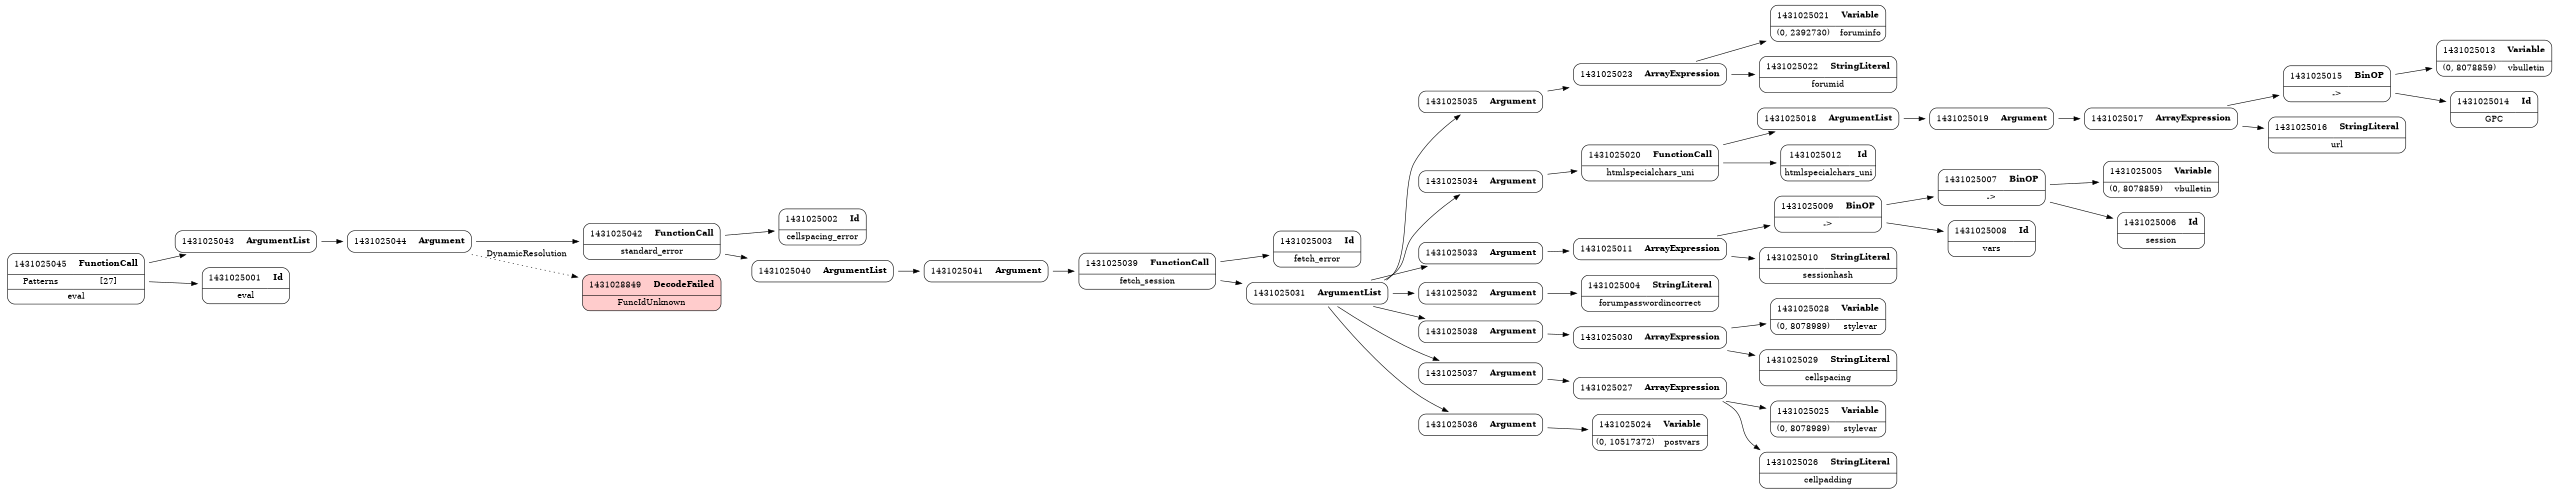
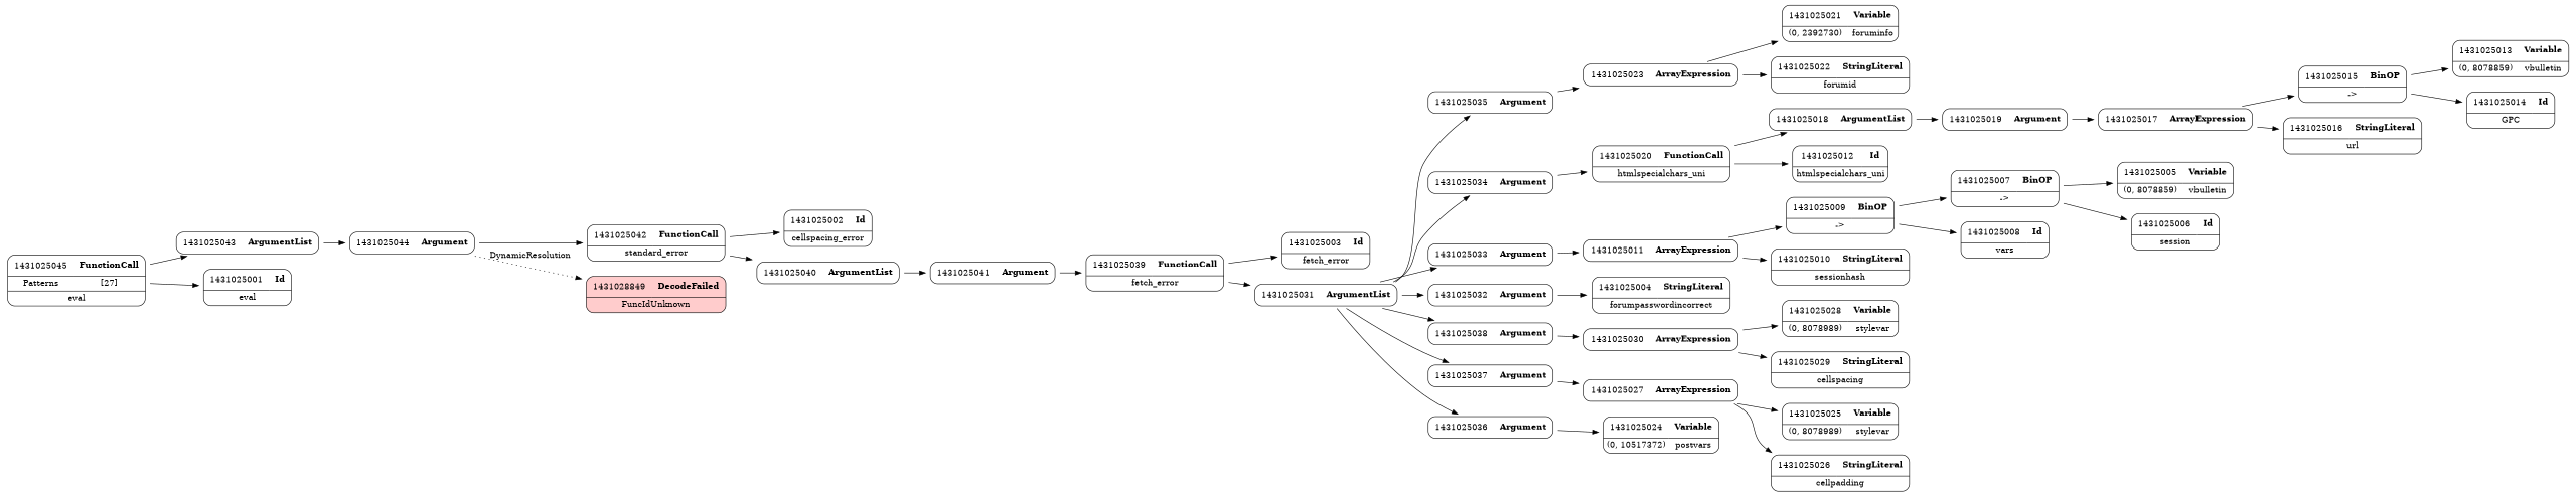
  digraph {
    rankdir=LR
    node [shape=none]
    edge [weight=2]
    n1 [label=<<TABLE border='1' cellspacing='0' cellpadding='10' style='rounded' ><TR><TD border='0'>1431025035</TD><TD border='0'><B>Argument</B></TD></TR></TABLE>>]
    n2 [label=<<TABLE border='1' cellspacing='0' cellpadding='10' style='rounded' ><TR><TD border='0'>1431025023</TD><TD border='0'><B>ArrayExpression</B></TD></TR></TABLE>>]
    n3 [label=<<TABLE border='1' cellspacing='0' cellpadding='10' style='rounded' ><TR><TD border='0'>1431025021</TD><TD border='0'><B>Variable</B></TD></TR><HR/><TR><TD border='0' cellpadding='5'>(0, 2392730)</TD><TD border='0' cellpadding='5'>foruminfo</TD></TR></TABLE>>]
    n4 [label=<<TABLE border='1' cellspacing='0' cellpadding='10' style='rounded' ><TR><TD border='0'>1431025022</TD><TD border='0'><B>StringLiteral</B></TD></TR><HR/><TR><TD border='0' cellpadding='5' colspan='2'>forumid</TD></TR></TABLE>>]
    n5 [label=<<TABLE border='1' cellspacing='0' cellpadding='10' style='rounded' ><TR><TD border='0'>1431025034</TD><TD border='0'><B>Argument</B></TD></TR></TABLE>>]
    n6 [label=<<TABLE border='1' cellspacing='0' cellpadding='10' style='rounded' ><TR><TD border='0'>1431025020</TD><TD border='0'><B>FunctionCall</B></TD></TR><HR/><TR><TD border='0' cellpadding='5' colspan='2'>htmlspecialchars_uni</TD></TR></TABLE>>]
    n7 [label=<<TABLE border='1' cellspacing='0' cellpadding='10' style='rounded' ><TR><TD border='0'>1431025018</TD><TD border='0'><B>ArgumentList</B></TD></TR></TABLE>>]
    n8 [label=<<TABLE border='1' cellspacing='0' cellpadding='10' style='rounded' ><TR><TD border='0'>1431025012</TD><TD border='0'><B>Id</B></TD></TR><HR/><TR><TD border='0' cellpadding='5' colspan='2'>htmlspecialchars_uni</TD></TR></TABLE>>]
    n9 [label=<<TABLE border='1' cellspacing='0' cellpadding='10' style='rounded' ><TR><TD border='0'>1431025019</TD><TD border='0'><B>Argument</B></TD></TR></TABLE>>]
    n10 [label=<<TABLE border='1' cellspacing='0' cellpadding='10' style='rounded' ><TR><TD border='0'>1431025033</TD><TD border='0'><B>Argument</B></TD></TR></TABLE>>]
    n11 [label=<<TABLE border='1' cellspacing='0' cellpadding='10' style='rounded' ><TR><TD border='0'>1431025011</TD><TD border='0'><B>ArrayExpression</B></TD></TR></TABLE>>]
    n12 [label=<<TABLE border='1' cellspacing='0' cellpadding='10' style='rounded' ><TR><TD border='0'>1431025009</TD><TD border='0'><B>BinOP</B></TD></TR><HR/><TR><TD border='0' cellpadding='5' colspan='2'>-&gt;</TD></TR></TABLE>>]
    n13 [label=<<TABLE border='1' cellspacing='0' cellpadding='10' style='rounded' ><TR><TD border='0'>1431025010</TD><TD border='0'><B>StringLiteral</B></TD></TR><HR/><TR><TD border='0' cellpadding='5' colspan='2'>sessionhash</TD></TR></TABLE>>]
    n14 [label=<<TABLE border='1' cellspacing='0' cellpadding='10' style='rounded' ><TR><TD border='0'>1431025007</TD><TD border='0'><B>BinOP</B></TD></TR><HR/><TR><TD border='0' cellpadding='5' colspan='2'>-&gt;</TD></TR></TABLE>>]
    n15 [label=<<TABLE border='1' cellspacing='0' cellpadding='10' style='rounded' ><TR><TD border='0'>1431025008</TD><TD border='0'><B>Id</B></TD></TR><HR/><TR><TD border='0' cellpadding='5' colspan='2'>vars</TD></TR></TABLE>>]
    n16 [label=<<TABLE border='1' cellspacing='0' cellpadding='10' style='rounded' ><TR><TD border='0'>1431025032</TD><TD border='0'><B>Argument</B></TD></TR></TABLE>>]
    n17 [label=<<TABLE border='1' cellspacing='0' cellpadding='10' style='rounded' ><TR><TD border='0'>1431025004</TD><TD border='0'><B>StringLiteral</B></TD></TR><HR/><TR><TD border='0' cellpadding='5' colspan='2'>forumpasswordincorrect</TD></TR></TABLE>>]
-   n18 [label=<<TABLE border='1' cellspacing='0' cellpadding='10' style='rounded' ><TR><TD border='0'>1431025039</TD><TD border='0'><B>FunctionCall</B></TD></TR><HR/><TR><TD border='0' cellpadding='5' colspan='2'>fetch_session</TD></TR></TABLE>>]
+   n18 [label=<<TABLE border='1' cellspacing='0' cellpadding='10' style='rounded' ><TR><TD border='0'>1431025039</TD><TD border='0'><B>FunctionCall</B></TD></TR><HR/><TR><TD border='0' cellpadding='5' colspan='2'>fetch_error</TD></TR></TABLE>>]
    n19 [label=<<TABLE border='1' cellspacing='0' cellpadding='10' style='rounded' ><TR><TD border='0'>1431025003</TD><TD border='0'><B>Id</B></TD></TR><HR/><TR><TD border='0' cellpadding='5' colspan='2'>fetch_error</TD></TR></TABLE>>]
    n20 [label=<<TABLE border='1' cellspacing='0' cellpadding='10' style='rounded' ><TR><TD border='0'>1431025031</TD><TD border='0'><B>ArgumentList</B></TD></TR></TABLE>>]
    n21 [label=<<TABLE border='1' cellspacing='0' cellpadding='10' style='rounded' ><TR><TD border='0'>1431025038</TD><TD border='0'><B>Argument</B></TD></TR></TABLE>>]
    n22 [label=<<TABLE border='1' cellspacing='0' cellpadding='10' style='rounded' ><TR><TD border='0'>1431025037</TD><TD border='0'><B>Argument</B></TD></TR></TABLE>>]
    n23 [label=<<TABLE border='1' cellspacing='0' cellpadding='10' style='rounded' ><TR><TD border='0'>1431025036</TD><TD border='0'><B>Argument</B></TD></TR></TABLE>>]
    n24 [label=<<TABLE border='1' cellspacing='0' cellpadding='10' style='rounded' ><TR><TD border='0'>1431025030</TD><TD border='0'><B>ArrayExpression</B></TD></TR></TABLE>>]
    n25 [label=<<TABLE border='1' cellspacing='0' cellpadding='10' style='rounded' ><TR><TD border='0'>1431025027</TD><TD border='0'><B>ArrayExpression</B></TD></TR></TABLE>>]
    n26 [label=<<TABLE border='1' cellspacing='0' cellpadding='10' style='rounded' ><TR><TD border='0'>1431025024</TD><TD border='0'><B>Variable</B></TD></TR><HR/><TR><TD border='0' cellpadding='5'>(0, 10517372)</TD><TD border='0' cellpadding='5'>postvars</TD></TR></TABLE>>]
    n27 [label=<<TABLE border='1' cellspacing='0' cellpadding='10' style='rounded' ><TR><TD border='0'>1431025028</TD><TD border='0'><B>Variable</B></TD></TR><HR/><TR><TD border='0' cellpadding='5'>(0, 8078989)</TD><TD border='0' cellpadding='5'>stylevar</TD></TR></TABLE>>]
    n28 [label=<<TABLE border='1' cellspacing='0' cellpadding='10' style='rounded' ><TR><TD border='0'>1431025029</TD><TD border='0'><B>StringLiteral</B></TD></TR><HR/><TR><TD border='0' cellpadding='5' colspan='2'>cellspacing</TD></TR></TABLE>>]
    n29 [label=<<TABLE border='1' cellspacing='0' cellpadding='10' style='rounded' ><TR><TD border='0'>1431025025</TD><TD border='0'><B>Variable</B></TD></TR><HR/><TR><TD border='0' cellpadding='5'>(0, 8078989)</TD><TD border='0' cellpadding='5'>stylevar</TD></TR></TABLE>>]
    n30 [label=<<TABLE border='1' cellspacing='0' cellpadding='10' style='rounded' ><TR><TD border='0'>1431025026</TD><TD border='0'><B>StringLiteral</B></TD></TR><HR/><TR><TD border='0' cellpadding='5' colspan='2'>cellpadding</TD></TR></TABLE>>]
    n31 [label=<<TABLE border='1' cellspacing='0' cellpadding='10' style='rounded' ><TR><TD border='0'>1431025043</TD><TD border='0'><B>ArgumentList</B></TD></TR></TABLE>>]
    n32 [label=<<TABLE border='1' cellspacing='0' cellpadding='10' style='rounded' ><TR><TD border='0'>1431025044</TD><TD border='0'><B>Argument</B></TD></TR></TABLE>>]
    n33 [label=<<TABLE border='1' cellspacing='0' cellpadding='10' style='rounded' ><TR><TD border='0'>1431025042</TD><TD border='0'><B>FunctionCall</B></TD></TR><HR/><TR><TD border='0' cellpadding='5' colspan='2'>standard_error</TD></TR></TABLE>>]
    n34 [label=<<TABLE border='1' cellspacing='0' cellpadding='10' style='rounded' bgcolor='#FFCCCC' ><TR><TD border='0'>1431028849</TD><TD border='0'><B>DecodeFailed</B></TD></TR><HR/><TR><TD border='0' cellpadding='5' colspan='2'>FuncIdUnknown</TD></TR></TABLE>>]
    n35 [label=<<TABLE border='1' cellspacing='0' cellpadding='10' style='rounded' ><TR><TD border='0'>1431025002</TD><TD border='0'><B>Id</B></TD></TR><HR/><TR><TD border='0' cellpadding='5' colspan='2'>cellspacing_error</TD></TR></TABLE>>]
    n36 [label=<<TABLE border='1' cellspacing='0' cellpadding='10' style='rounded' ><TR><TD border='0'>1431025040</TD><TD border='0'><B>ArgumentList</B></TD></TR></TABLE>>]
    n37 [label=<<TABLE border='1' cellspacing='0' cellpadding='10' style='rounded' ><TR><TD border='0'>1431025041</TD><TD border='0'><B>Argument</B></TD></TR></TABLE>>]
    n38 [label=<<TABLE border='1' cellspacing='0' cellpadding='10' style='rounded' ><TR><TD border='0'>1431025045</TD><TD border='0'><B>FunctionCall</B></TD></TR><HR/><TR><TD border='0' cellpadding='5'>Patterns</TD><TD border='0' cellpadding='5'>[27]</TD></TR><HR/><TR><TD border='0' cellpadding='5' colspan='2'>eval</TD></TR></TABLE>>]
    n39 [label=<<TABLE border='1' cellspacing='0' cellpadding='10' style='rounded' ><TR><TD border='0'>1431025001</TD><TD border='0'><B>Id</B></TD></TR><HR/><TR><TD border='0' cellpadding='5' colspan='2'>eval</TD></TR></TABLE>>]
    n40 [label=<<TABLE border='1' cellspacing='0' cellpadding='10' style='rounded' ><TR><TD border='0'>1431025005</TD><TD border='0'><B>Variable</B></TD></TR><HR/><TR><TD border='0' cellpadding='5'>(0, 8078859)</TD><TD border='0' cellpadding='5'>vbulletin</TD></TR></TABLE>>]
    n41 [label=<<TABLE border='1' cellspacing='0' cellpadding='10' style='rounded' ><TR><TD border='0'>1431025006</TD><TD border='0'><B>Id</B></TD></TR><HR/><TR><TD border='0' cellpadding='5' colspan='2'>session</TD></TR></TABLE>>]
    n42 [label=<<TABLE border='1' cellspacing='0' cellpadding='10' style='rounded' ><TR><TD border='0'>1431025017</TD><TD border='0'><B>ArrayExpression</B></TD></TR></TABLE>>]
    n43 [label=<<TABLE border='1' cellspacing='0' cellpadding='10' style='rounded' ><TR><TD border='0'>1431025015</TD><TD border='0'><B>BinOP</B></TD></TR><HR/><TR><TD border='0' cellpadding='5' colspan='2'>-&gt;</TD></TR></TABLE>>]
    n44 [label=<<TABLE border='1' cellspacing='0' cellpadding='10' style='rounded' ><TR><TD border='0'>1431025016</TD><TD border='0'><B>StringLiteral</B></TD></TR><HR/><TR><TD border='0' cellpadding='5' colspan='2'>url</TD></TR></TABLE>>]
    n45 [label=<<TABLE border='1' cellspacing='0' cellpadding='10' style='rounded' ><TR><TD border='0'>1431025013</TD><TD border='0'><B>Variable</B></TD></TR><HR/><TR><TD border='0' cellpadding='5'>(0, 8078859)</TD><TD border='0' cellpadding='5'>vbulletin</TD></TR></TABLE>>]
    n46 [label=<<TABLE border='1' cellspacing='0' cellpadding='10' style='rounded' ><TR><TD border='0'>1431025014</TD><TD border='0'><B>Id</B></TD></TR><HR/><TR><TD border='0' cellpadding='5' colspan='2'>GPC</TD></TR></TABLE>>]
    n1 -> n2
    n2 -> n3
    n2 -> n4
    n5 -> n6
    n6 -> n7
    n6 -> n8
    n7 -> n9
    n9 -> n42
    n10 -> n11
    n11 -> n12
    n11 -> n13
    n12 -> n14
    n12 -> n15
    n14 -> n40
    n14 -> n41
    n16 -> n17
    n18 -> n19
    n18 -> n20
    n20 -> n1
    n20 -> n5
    n20 -> n10
    n20 -> n16
    n20 -> n21
    n20 -> n22
    n20 -> n23
    n21 -> n24
    n22 -> n25
    n23 -> n26
    n24 -> n27
    n24 -> n28
    n25 -> n29
    n25 -> n30
    n31 -> n32
    n32 -> n33
    n32 -> n34 [label=DynamicResolution style=dotted weight=""]
    n33 -> n35
    n33 -> n36
    n36 -> n37
    n37 -> n18
    n38 -> n31
    n38 -> n39
    n42 -> n43
    n42 -> n44
    n43 -> n45
    n43 -> n46
  }
